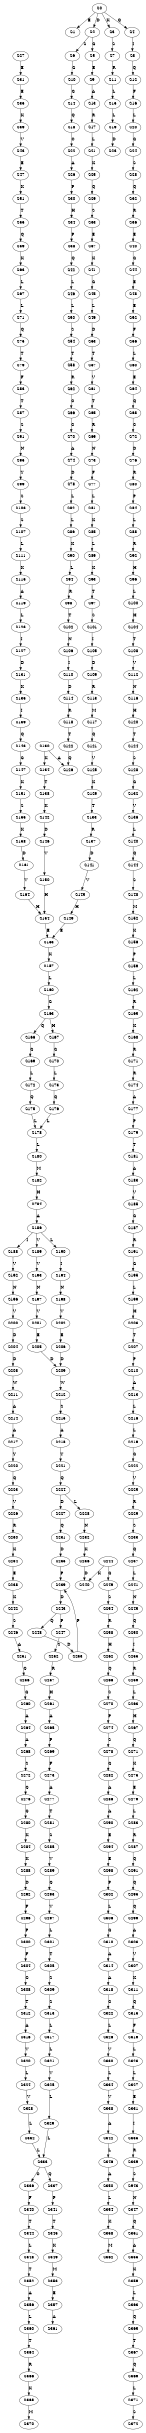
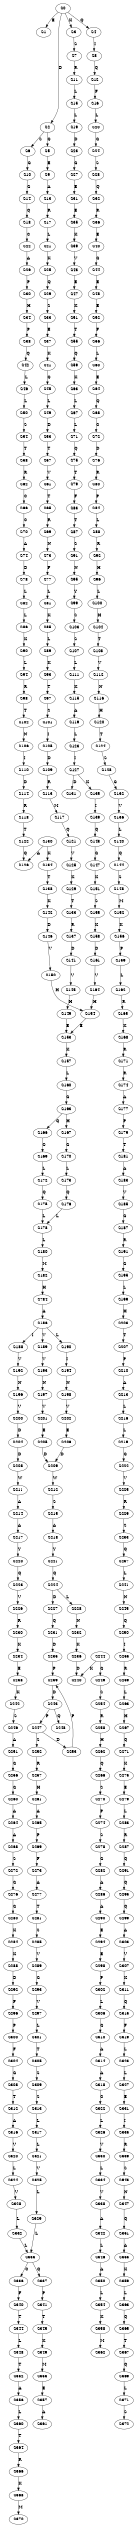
  strict digraph {
    S0
    S1
    S2
    S3
    S4
    S5
    S6
    S7
    S8
    S9
    S10
    S11
    S12
    S13
    S14
    S15
    S16
    S17
    S18
    S19
    S20
    S21
    S22
    S23
    S24
    S25
    S26
    S27
    S28
    S29
    S30
    S31
    S32
    S33
    S34
    S35
    S36
    S37
    S38
    S39
    S40
    S41
    S42
    S43
    S44
    S45
    S46
    S47
    S48
    S49
    S50
    S51
    S52
    S53
    S54
    S55
    S56
    S57
    S58
    S59
    S60
    S61
    S62
    S63
    S64
    S65
    S66
    S67
    S68
    S69
    S70
    S71
    S72
    S73
    S74
    S75
    S76
    S77
    S78
    S79
    S80
    S81
    S82
    S83
    S84
    S85
    S86
    S87
    S88
    S89
    S90
    S91
    S92
    S93
    S94
    S95
    S96
    S97
    S98
    S99
    S100
    S101
    S102
    S103
    S104
    S105
    S106
    S107
    S108
    S109
    S110
    S111
    S112
    S113
    S114
    S115
    S116
    S117
    S118
    S119
    S120
    S121
    S122
    S123
    S124
    S125
    S126
    S127
    S128
    S129
    S131
    S132
    S133
    S130
    S134
    S135
    S136
    S137
    S138
    S139
    S140
    S141
    S142
    S143
    S144
    S145
    S146
    S147
    S148
    S149
    S150
    S151
    S152
    S153
    S154
    S155
    S156
    S157
    S158
    S159
    S160
    S161
    S162
    S163
    S164
    S165
    S166
    S167
    S168
    S169
    S170
    S171
    S172
    S173
    S174
    S175
    S176
    S177
    S178
    S179
    S180
    S181
    S182
    S183
    n185 [label=S784]
    S185
    S186
    S187
    S188
    S189
    S190
    S191
    S192
    S193
    S194
    S195
    S196
    S197
    S198
    S199
    S200
    S201
    S202
    S203
    S204
    S205
    S206
    S207
    S208
    S209
    S210
    S211
    S212
    S213
    S214
    S215
    S216
    S217
    S218
    S219
    S220
    S221
    S222
    S223
    S224
    S225
    S226
    S227
    S228
    S229
    S230
    S231
    S232
    S233
    S234
    S235
    S236
    S237
    S238
    S239
    S240
    S241
    S242
    S243
    S245
    S246
    S247
    S248
    S244
    S249
    S250
    S251
    S252
    S253
    S254
    S255
    S256
    S257
    S258
    S259
    S260
    S261
    S262
    S263
    S264
    S265
    S266
    S267
    S268
    S269
    S270
    S271
    S272
    S273
    S274
    S275
    S276
    S277
    S278
    S279
    S280
    S281
    S282
    S283
    S284
    S285
    S286
    S287
    S288
    S289
    S290
    S291
    S292
    S293
    S294
    S295
    S296
    S297
    S298
    S299
    S300
    S301
    S302
    S303
    S304
    S305
    S306
    S307
    S308
    S309
    S310
    S311
    S312
    S313
    S314
    S315
    S316
    S317
    S318
    S319
    S320
    S321
    S322
    S323
    S324
    S325
    S326
    S327
    S328
    S329
    S330
    S331
    S332
    S333
    S334
    S335
    S336
    S337
    S338
    S339
    S340
    S341
    S342
    n344 [label=S943]
    S344
    S345
    S346
    S347
    S348
    S349
    S350
    S351
    S352
    S353
    S354
    S355
    S356
    S357
    S358
    S359
    S360
    S361
    S362
    S363
    S364
    S365
    S366
    S367
    S368
    S369
    S370
    S371
    S372
    S0 -> S1 [label=E]
    S0 -> S2 [label=D]
    S0 -> S3 [label=K]
    S0 -> S4 [label=Q]
    S2 -> S5 [label=G]
    S2 -> S6 [label=S]
    S3 -> S7 [label=S]
    S4 -> S8 [label=I]
    S5 -> S9 [label=E]
    S6 -> S10 [label=G]
    S7 -> S11 [label=R]
    S8 -> S12 [label=Q]
    S9 -> S13 [label=A]
    S10 -> S14 [label=G]
    S11 -> S15 [label=L]
    S12 -> S16 [label=F]
    S13 -> S17 [label=R]
    S14 -> S18 [label=Q]
    S15 -> S19 [label=L]
    S16 -> S20 [label=L]
    S17 -> S21 [label=L]
    S18 -> S22 [label=C]
    S19 -> S23 [label=D]
    S20 -> S24 [label=G]
    S21 -> S25 [label=K]
    S22 -> S26 [label=A]
+   S23 -> S27 [label=G]
    S24 -> S28 [label=S]
    S25 -> S29 [label=Q]
    S26 -> S30 [label=P]
    S27 -> S31 [label=E]
    S28 -> S32 [label=Q]
    S29 -> S33 [label=S]
    S30 -> S34 [label=H]
    S31 -> S35 [label=E]
    S32 -> S36 [label=R]
    S33 -> S37 [label=E]
    S34 -> S38 [label=P]
    S35 -> S39 [label=K]
    S36 -> S40 [label=E]
    S37 -> S41 [label=K]
    S38 -> S42 [label=Q]
    S39 -> S43 [label=V]
    S40 -> S44 [label=G]
    S41 -> S45 [label=G]
    S42 -> S46 [label=L]
    S43 -> S47 [label=E]
    S44 -> S48 [label=E]
    S45 -> S49 [label=L]
    S46 -> S50 [label=L]
    S47 -> S51 [label=K]
    S48 -> S52 [label=E]
    S49 -> S53 [label=D]
    S50 -> S54 [label=S]
    S51 -> S55 [label=T]
    S52 -> S56 [label=F]
    S53 -> S57 [label=T]
    S54 -> S58 [label=T]
    S55 -> S59 [label=Q]
    S56 -> S60 [label=L]
    S57 -> S61 [label=V]
    S58 -> S62 [label=R]
    S59 -> S63 [label=K]
    S60 -> S64 [label=E]
    S61 -> S65 [label=T]
    S62 -> S66 [label=C]
    S63 -> S67 [label=L]
    S64 -> S68 [label=Q]
    S65 -> S69 [label=R]
    S66 -> S70 [label=C]
    S67 -> S71 [label=L]
    S68 -> S72 [label=C]
    S69 -> S73 [label=N]
    S70 -> S74 [label=A]
    S71 -> S75 [label=Q]
    S72 -> S76 [label=D]
    S73 -> S77 [label=F]
    S74 -> S78 [label=D]
    S75 -> S79 [label=T]
    S76 -> S80 [label=R]
    S77 -> S81 [label=L]
    S78 -> S82 [label=L]
    S79 -> S83 [label=F]
    S80 -> S84 [label=P]
    S81 -> S85 [label=K]
    S82 -> S86 [label=L]
    S83 -> S87 [label=T]
    S84 -> S88 [label=L]
    S85 -> S89 [label=L]
    S86 -> S90 [label=K]
    S87 -> S91 [label=S]
    S88 -> S92 [label=R]
    S89 -> S93 [label=K]
    S90 -> S94 [label=L]
    S91 -> S95 [label=N]
    S92 -> S96 [label=H]
    S93 -> S97 [label=T]
    S94 -> S98 [label=R]
    S95 -> S99 [label=Y]
    S96 -> S100 [label=L]
    S97 -> S101 [label=S]
    S98 -> S102 [label=T]
    S99 -> S103 [label=S]
    S100 -> S104 [label=H]
    S101 -> S105 [label=I]
    S102 -> S106 [label=N]
    S103 -> S107 [label=S]
    S104 -> S108 [label=T]
    S105 -> S109 [label=D]
    S106 -> S110 [label=I]
    S107 -> S111 [label=L]
    S108 -> S112 [label=V]
    S109 -> S113 [label=R]
    S110 -> S114 [label=D]
    S111 -> S115 [label=K]
    S112 -> S116 [label=N]
    S113 -> S117 [label=M]
    S114 -> S118 [label=R]
    S115 -> S119 [label=A]
    S116 -> S120 [label=H]
    S117 -> S121 [label=Q]
    S118 -> S122 [label=T]
    S119 -> S123 [label=L]
    S120 -> S124 [label=T]
    S121 -> S125 [label=V]
    S122 -> S126 [label=Q]
    S123 -> S127 [label=I]
    S124 -> S128 [label=S]
    S125 -> S129 [label=K]
    S127 -> S131 [label=D]
    S128 -> S132 [label=G]
    S129 -> S133 [label=T]
-   S131 -> S135 [label=K]
+   S127 -> S135 [label=K]
    S132 -> S136 [label=V]
    S133 -> S137 [label=R]
    S130 -> S126 [label=A]
    S130 -> S134 [label=K]
    S134 -> S138 [label=T]
    S135 -> S139 [label=I]
    S136 -> S140 [label=L]
    S137 -> S141 [label=D]
    S138 -> S142 [label=K]
    S139 -> S143 [label=Q]
    S140 -> S144 [label=Q]
    S141 -> S145 [label=V]
    S142 -> S146 [label=D]
    S143 -> S147 [label=G]
    S144 -> S148 [label=S]
    S145 -> S149 [label=H]
    S146 -> S150 [label=V]
    S147 -> S151 [label=K]
    S148 -> S152 [label=M]
    S149 -> S153 [label=E]
    S150 -> S154 [label=H]
    S151 -> S155 [label=S]
    S152 -> S156 [label=K]
    S153 -> S157 [label=K]
    S154 -> S153 [label=E]
    S155 -> S158 [label=K]
    S156 -> S159 [label=P]
    S157 -> S160 [label=L]
    S158 -> S161 [label=D]
    S159 -> S162 [label=L]
    S160 -> S163 [label=G]
    S161 -> S164 [label=V]
    S162 -> S165 [label=R]
    S163 -> S166 [label=Q]
    S163 -> S167 [label=H]
    S164 -> S154 [label=H]
    S165 -> S168 [label=K]
    S166 -> S169 [label=G]
    S167 -> S170 [label=G]
    S168 -> S171 [label=R]
    S169 -> S172 [label=L]
    S170 -> S173 [label=L]
    S171 -> S174 [label=R]
    S172 -> S175 [label=Q]
    S173 -> S176 [label=Q]
    S174 -> S177 [label=A]
    S175 -> S178 [label=L]
    S176 -> S178 [label=L]
    S177 -> S179 [label=P]
    S178 -> S180 [label=L]
    S179 -> S181 [label=T]
    S180 -> S182 [label=M]
    S181 -> S183 [label=A]
    S182 -> n185 [label=H]
    S183 -> S185 [label=V]
    n185 -> S186 [label=A]
    S185 -> S187 [label=G]
    S186 -> S188 [label=I]
    S186 -> S189 [label=V]
    S186 -> S190 [label=L]
    S187 -> S191 [label=R]
    S188 -> S192 [label=V]
    S189 -> S193 [label=V]
    S190 -> S194 [label=I]
    S191 -> S195 [label=G]
    S192 -> S196 [label=N]
    S193 -> S197 [label=N]
    S194 -> S198 [label=N]
    S195 -> S199 [label=L]
    S196 -> S200 [label=V]
    S197 -> S201 [label=V]
    S198 -> S202 [label=V]
    S199 -> S203 [label=H]
    S200 -> S204 [label=D]
    S201 -> S205 [label=E]
    S202 -> S206 [label=E]
    S203 -> S207 [label=T]
    S204 -> S208 [label=D]
    S205 -> S209 [label=D]
    S206 -> S209 [label=D]
    S207 -> S210 [label=P]
    S208 -> S211 [label=W]
    S209 -> S212 [label=W]
    S210 -> S213 [label=A]
    S211 -> S214 [label=A]
    S212 -> S215 [label=S]
    S213 -> S216 [label=L]
    S214 -> S217 [label=A]
    S215 -> S218 [label=A]
    S216 -> S219 [label=L]
    S217 -> S220 [label=Y]
    S218 -> S221 [label=Y]
    S219 -> S222 [label=G]
    S220 -> S223 [label=Q]
    S221 -> S224 [label=Q]
    S222 -> S225 [label=V]
    S223 -> S226 [label=V]
    S224 -> S227 [label=D]
    S224 -> S228 [label=L]
    S225 -> S229 [label=R]
    S226 -> S230 [label=R]
    S227 -> S231 [label=Q]
    S228 -> S232 [label=N]
    S229 -> S233 [label=S]
    S230 -> S234 [label=K]
    S231 -> S235 [label=D]
    S232 -> S236 [label=K]
    S233 -> S237 [label=Q]
    S234 -> S238 [label=E]
    S235 -> S239 [label=P]
    S236 -> S240 [label=D]
    S237 -> S241 [label=L]
    S238 -> S242 [label=K]
    S239 -> S243 [label=D]
    S241 -> S245 [label=N]
    S242 -> S246 [label=S]
    S243 -> S247 [label=P]
    S243 -> S248 [label=Q]
    S245 -> S250 [label=Q]
    S246 -> S251 [label=A]
    S247 -> S252 [label=S]
-   S248 -> S253 [label=D]
+   S247 -> S253 [label=D]
    S244 -> S240 [label=K]
    S244 -> S249 [label=G]
    S249 -> S254 [label=S]
    S250 -> S255 [label=I]
    S251 -> S256 [label=G]
    S252 -> S257 [label=R]
    S253 -> S239 [label=P]
    S254 -> S258 [label=R]
    S255 -> S259 [label=R]
    S256 -> S260 [label=G]
    S257 -> S261 [label=H]
    S258 -> S262 [label=H]
    S259 -> S263 [label=L]
    S260 -> S264 [label=A]
    S261 -> S265 [label=A]
    S262 -> S266 [label=Q]
    S263 -> S267 [label=H]
    S264 -> S268 [label=A]
    S265 -> S269 [label=P]
    S266 -> S270 [label=S]
    S267 -> S271 [label=Q]
    S268 -> S272 [label=S]
    S269 -> S273 [label=F]
    S270 -> S274 [label=P]
    S271 -> S275 [label=K]
    S272 -> S276 [label=G]
    S273 -> S277 [label=A]
    S274 -> S278 [label=S]
    S275 -> S279 [label=E]
    S276 -> S280 [label=G]
    S277 -> S281 [label=T]
    S278 -> S282 [label=G]
    S279 -> S283 [label=L]
    S280 -> S284 [label=K]
    S281 -> S285 [label=S]
    S282 -> S286 [label=A]
    S283 -> S287 [label=R]
    S284 -> S288 [label=K]
    S285 -> S289 [label=V]
    S286 -> S290 [label=A]
    S287 -> S291 [label=Q]
    S288 -> S292 [label=D]
    S289 -> S293 [label=G]
    S290 -> S294 [label=E]
    S291 -> S295 [label=Q]
    S292 -> S296 [label=F]
    S293 -> S297 [label=V]
    S294 -> S298 [label=E]
    S295 -> S299 [label=Q]
    S296 -> S300 [label=P]
    S297 -> S301 [label=L]
    S298 -> S302 [label=P]
    S299 -> S303 [label=A]
    S300 -> S304 [label=F]
    S301 -> S305 [label=T]
    S302 -> S306 [label=L]
    S303 -> S307 [label=V]
    S304 -> S308 [label=G]
    S305 -> S309 [label=S]
    S306 -> S310 [label=G]
    S307 -> S311 [label=K]
    S308 -> S312 [label=T]
    S309 -> S313 [label=S]
    S310 -> S314 [label=A]
    S311 -> S315 [label=Q]
    S312 -> S316 [label=A]
    S313 -> S317 [label=L]
    S314 -> S318 [label=A]
    S315 -> S319 [label=F]
    S316 -> S320 [label=V]
    S317 -> S321 [label=L]
    S318 -> S322 [label=C]
    S319 -> S323 [label=L]
    S320 -> S324 [label=L]
    S321 -> S325 [label=V]
    S322 -> S326 [label=L]
    S323 -> S327 [label=L]
    S324 -> S328 [label=V]
    S325 -> S329 [label=L]
    S326 -> S330 [label=V]
    S327 -> S331 [label=E]
    S328 -> S332 [label=L]
    S329 -> S333 [label=L]
    S330 -> S334 [label=L]
    S331 -> S335 [label=I]
    S332 -> S333 [label=L]
    S333 -> S336 [label=C]
    S333 -> S337 [label=Q]
    S334 -> S338 [label=V]
    S335 -> S339 [label=R]
    S336 -> S340 [label=F]
    S337 -> S341 [label=P]
    S338 -> S342 [label=A]
    S339 -> n344 [label=S]
    S340 -> S344 [label=T]
    S341 -> S345 [label=T]
    S342 -> S346 [label=L]
    n344 -> S347 [label=N]
    S344 -> S348 [label=L]
    S345 -> S349 [label=K]
    S346 -> S350 [label=A]
    S347 -> S351 [label=Q]
    S348 -> S352 [label=T]
    S349 -> S353 [label=M]
    S350 -> S354 [label=L]
    S351 -> S355 [label=A]
    S352 -> S356 [label=A]
    S353 -> S357 [label=E]
    S354 -> S358 [label=K]
    S355 -> S359 [label=K]
    S356 -> S360 [label=L]
    S357 -> S361 [label=A]
    S358 -> S362 [label=M]
    S359 -> S363 [label=L]
    S360 -> S364 [label=T]
    S363 -> S365 [label=Q]
    S364 -> S366 [label=R]
    S365 -> S367 [label=T]
    S366 -> S368 [label=K]
    S367 -> S369 [label=Q]
    S368 -> S370 [label=M]
    S369 -> S371 [label=L]
    S371 -> S372 [label=S]
  }
